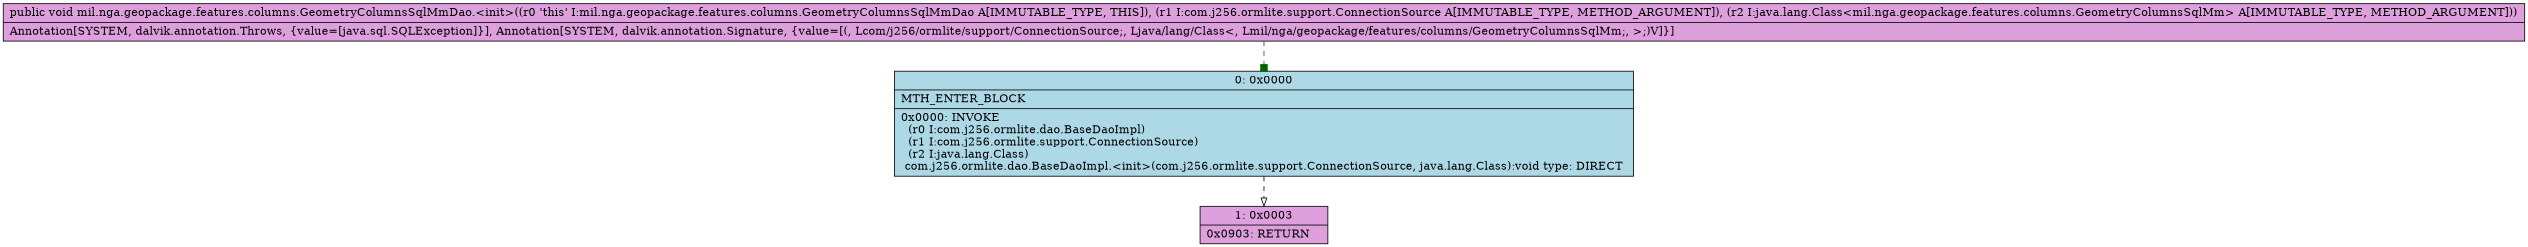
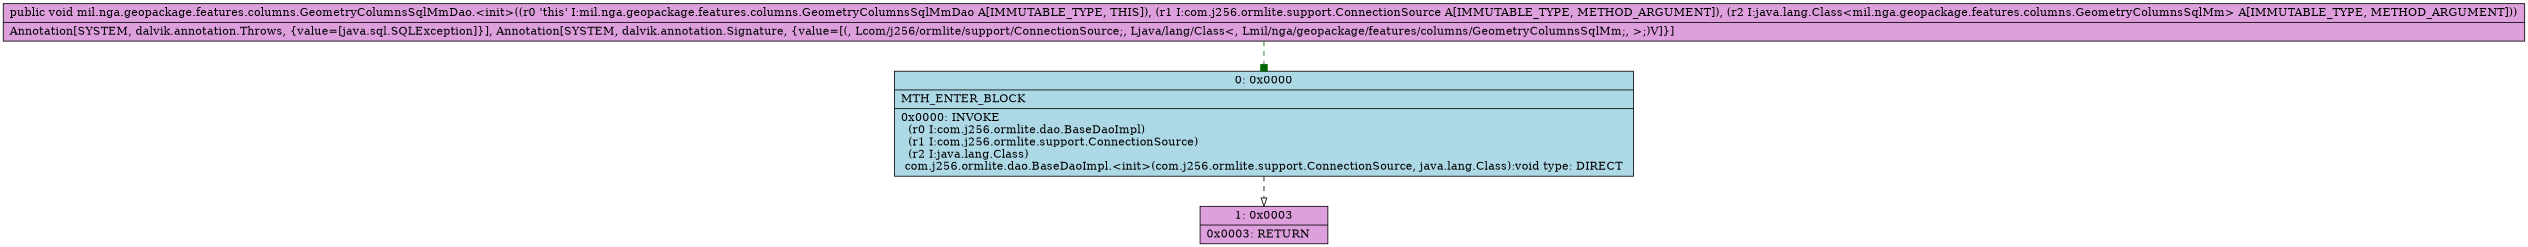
  digraph {
    node [shape=record style=filled fillcolor=plum]
    edge [style=dashed]
    n1 [label="{0\:\ 0x0000|MTH_ENTER_BLOCK\l|0x0000: INVOKE  \l  (r0 I:com.j256.ormlite.dao.BaseDaoImpl)\l  (r1 I:com.j256.ormlite.support.ConnectionSource)\l  (r2 I:java.lang.Class)\l com.j256.ormlite.dao.BaseDaoImpl.\<init\>(com.j256.ormlite.support.ConnectionSource, java.lang.Class):void type: DIRECT \l}" fillcolor=lightblue]
-   n2 [label="{1\:\ 0x0003|0x0903: RETURN   \l}"]
+   n2 [label="{1\:\ 0x0003|0x0003: RETURN   \l}"]
    n3 [label="{public void mil.nga.geopackage.features.columns.GeometryColumnsSqlMmDao.\<init\>((r0 'this' I:mil.nga.geopackage.features.columns.GeometryColumnsSqlMmDao A[IMMUTABLE_TYPE, THIS]), (r1 I:com.j256.ormlite.support.ConnectionSource A[IMMUTABLE_TYPE, METHOD_ARGUMENT]), (r2 I:java.lang.Class\<mil.nga.geopackage.features.columns.GeometryColumnsSqlMm\> A[IMMUTABLE_TYPE, METHOD_ARGUMENT]))  | Annotation[SYSTEM, dalvik.annotation.Throws, \{value=[java.sql.SQLException]\}], Annotation[SYSTEM, dalvik.annotation.Signature, \{value=[(, Lcom\/j256\/ormlite\/support\/ConnectionSource;, Ljava\/lang\/Class\<, Lmil\/nga\/geopackage\/features\/columns\/GeometryColumnsSqlMm;, \>;)V]\}]\l}"]
    n1 -> n2 [color=black arrowhead=onormal]
    n3 -> n1 [color=darkgreen arrowhead=box]
  }
